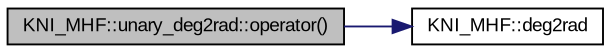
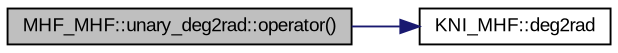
  digraph {
    rankdir=LR
    fontname="Liberation Sans"
    node [color=black fontname="Liberation Sans" fontsize=10 shape=record style=filled]
-   n1 [fillcolor=grey75 fontcolor=black height=0.2 label="KNI_MHF::unary_deg2rad::operator()" width=0.4]
+   n1 [fillcolor=grey75 fontcolor=black height=0.2 label="MHF_MHF::unary_deg2rad::operator()" width=0.4]
    n2 [fillcolor=white height=0.2 label="KNI_MHF::deg2rad" width=0.4]
    n1 -> n2 [color=midnightblue fontname="Liberation Sans" fontsize=10 labelfontname="FreeSans.ttf" labelfontsize=10 style=solid]
  }
